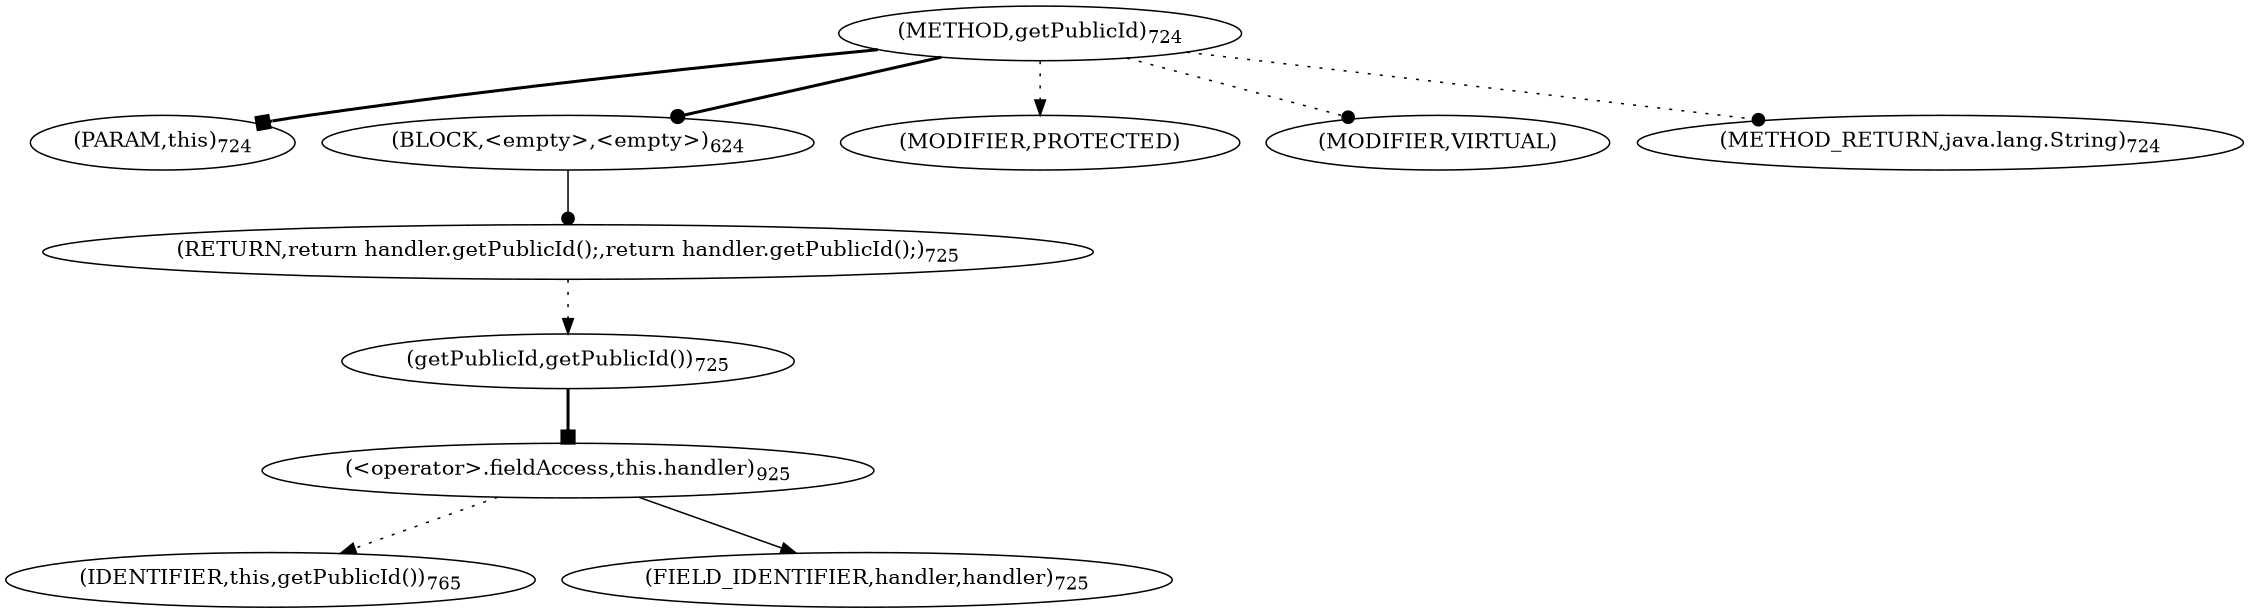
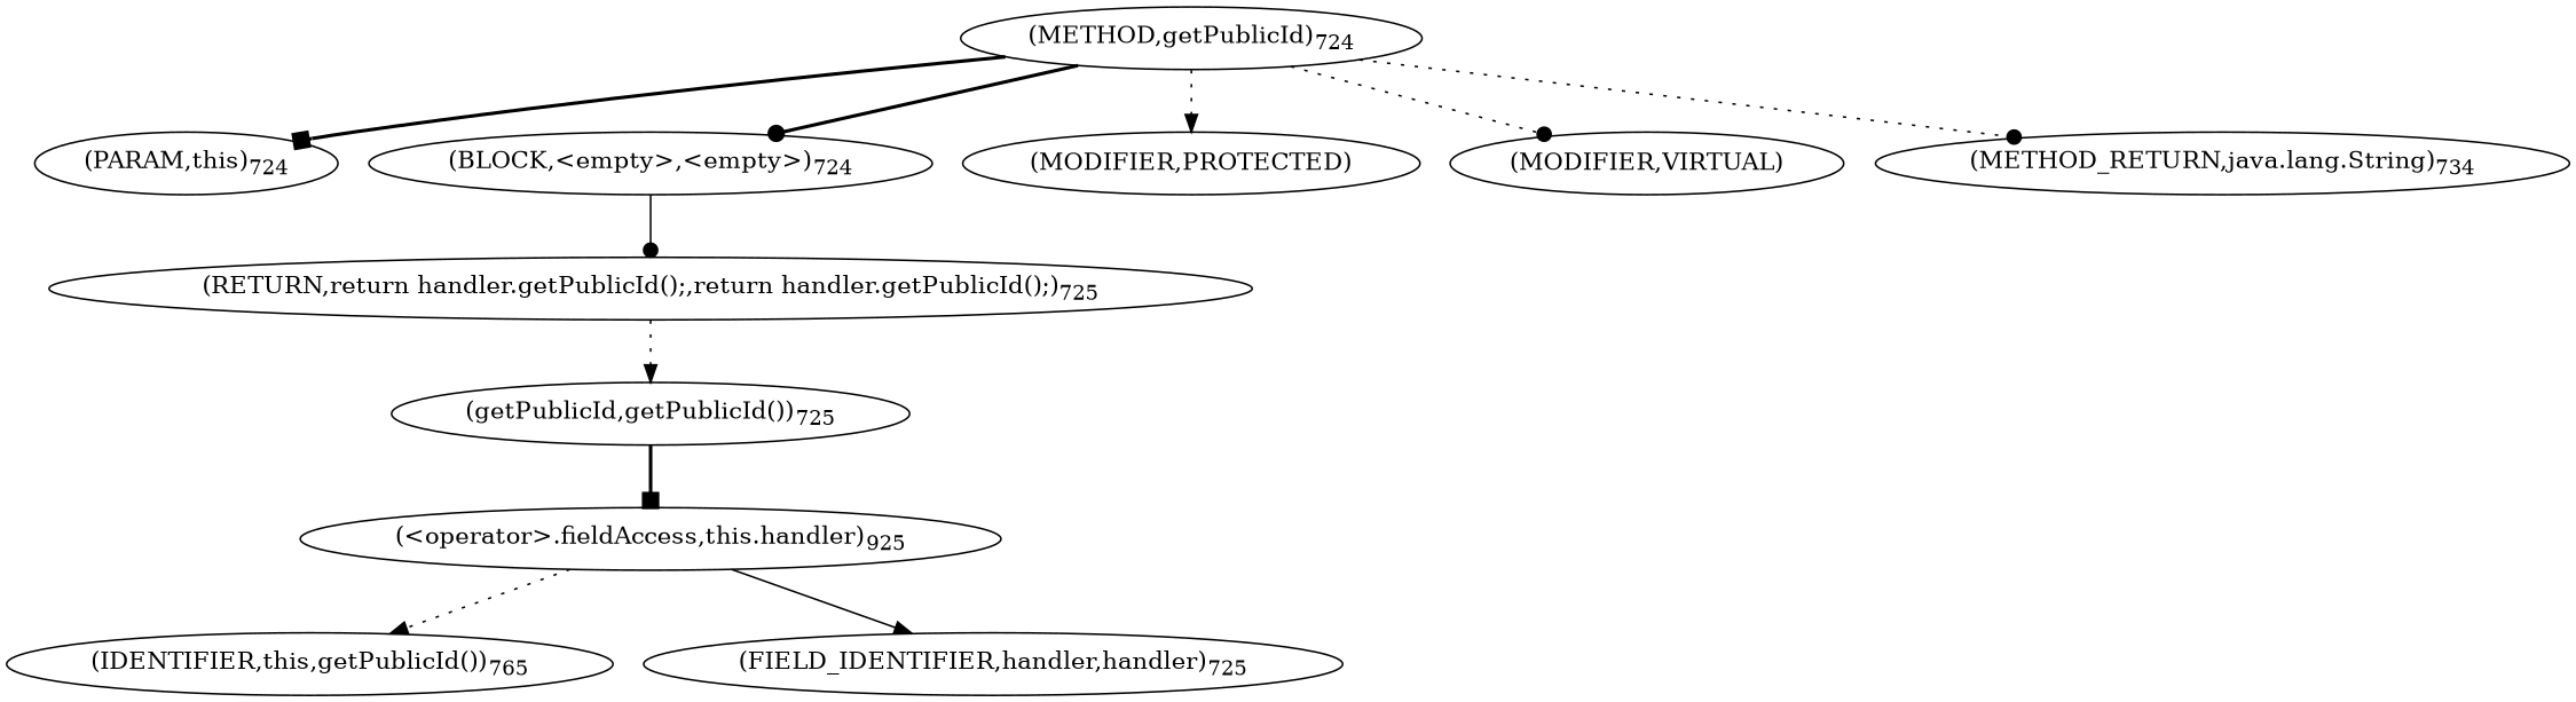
  digraph {
    edge [arrowhead=dot style=dotted]
    n1 [label=<(METHOD,getPublicId)<SUB>724</SUB>>]
    n2 [label=<(PARAM,this)<SUB>724</SUB>>]
-   n3 [label=<(BLOCK,&lt;empty&gt;,&lt;empty&gt;)<SUB>624</SUB>>]
+   n3 [label=<(BLOCK,&lt;empty&gt;,&lt;empty&gt;)<SUB>724</SUB>>]
    n4 [label=<(MODIFIER,PROTECTED)>]
    n5 [label=<(MODIFIER,VIRTUAL)>]
-   n6 [label=<(METHOD_RETURN,java.lang.String)<SUB>724</SUB>>]
+   n6 [label=<(METHOD_RETURN,java.lang.String)<SUB>734</SUB>>]
    n7 [label=<(RETURN,return handler.getPublicId();,return handler.getPublicId();)<SUB>725</SUB>>]
    n8 [label=<(getPublicId,getPublicId())<SUB>725</SUB>>]
    n9 [label=<(&lt;operator&gt;.fieldAccess,this.handler)<SUB>925</SUB>>]
    n10 [label=<(IDENTIFIER,this,getPublicId())<SUB>765</SUB>>]
    n11 [label=<(FIELD_IDENTIFIER,handler,handler)<SUB>725</SUB>>]
    n1 -> n2 [arrowhead=box style=bold]
    n1 -> n3 [style=bold]
    n1 -> n4 [arrowhead=normal]
    n1 -> n5
    n1 -> n6
    n3 -> n7 [style=solid]
    n7 -> n8 [arrowhead=normal]
    n8 -> n9 [arrowhead=box style=bold]
    n9 -> n10 [arrowhead=normal]
    n9 -> n11 [arrowhead=normal style=solid]
  }
